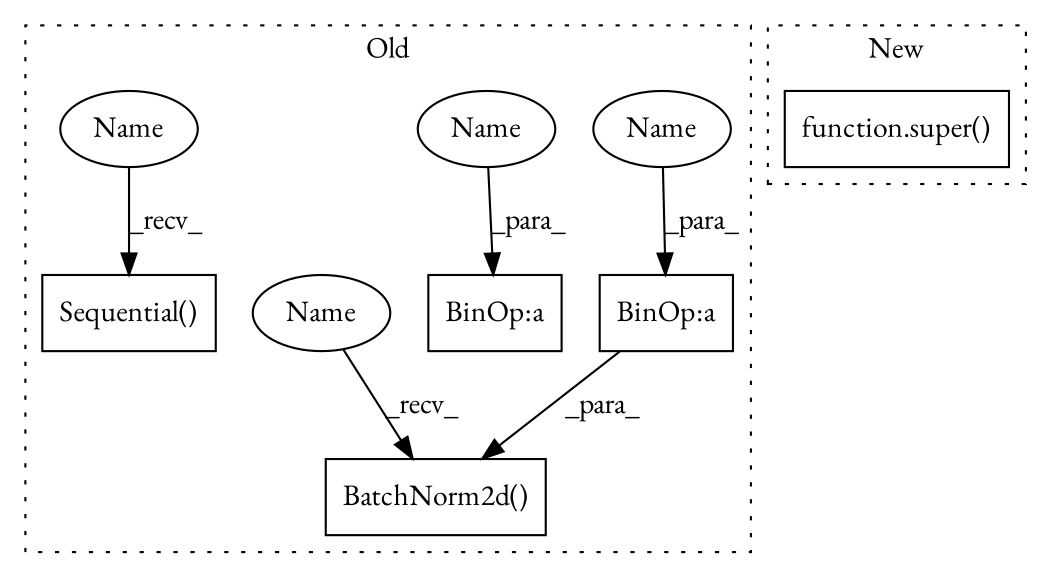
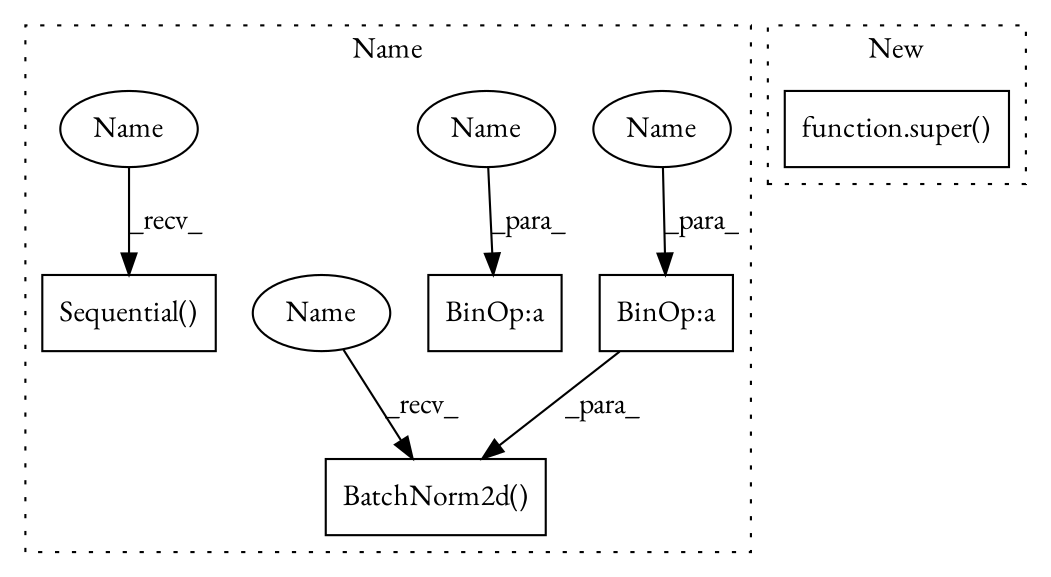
  digraph {
    fontname="EB Garamond"
    node [a=87 l=1 s=1814 shape=box fontname="EB Garamond"]
    edge [fontname="EB Garamond"]
    n1 [a=75 l="15,1" label="BatchNorm2d()" s="2054,2090"]
    n2 [a=82 label="BinOp:a" s=2083]
    n3 [a=82 label="BinOp:a" s=1780]
    n4 [a=75 l=15 label="Sequential()"]
    n5 [l=6 label=Name s=2084 shape=ellipse]
    n6 [l=6 label=Name s=1781 shape=ellipse]
    n7 [l=2 label=Name s=2054 shape=ellipse]
    n8 [l=2 label=Name shape=ellipse]
    n9 [a=75 l=7 label="function.super()" s=2861]
    subgraph cluster_1 {
-     label=Old
+     label=Name
      style=dotted
      n1
      n2
      n3
      n4
      n5
      n6
      n7
      n8
    }
    subgraph cluster_2 {
      label=New
      style=dotted
      n9
    }
    n2 -> n1 [label=_para_]
    n5 -> n2 [label=_para_]
    n6 -> n3 [label=_para_]
    n7 -> n1 [label=_recv_]
    n8 -> n4 [label=_recv_]
  }
